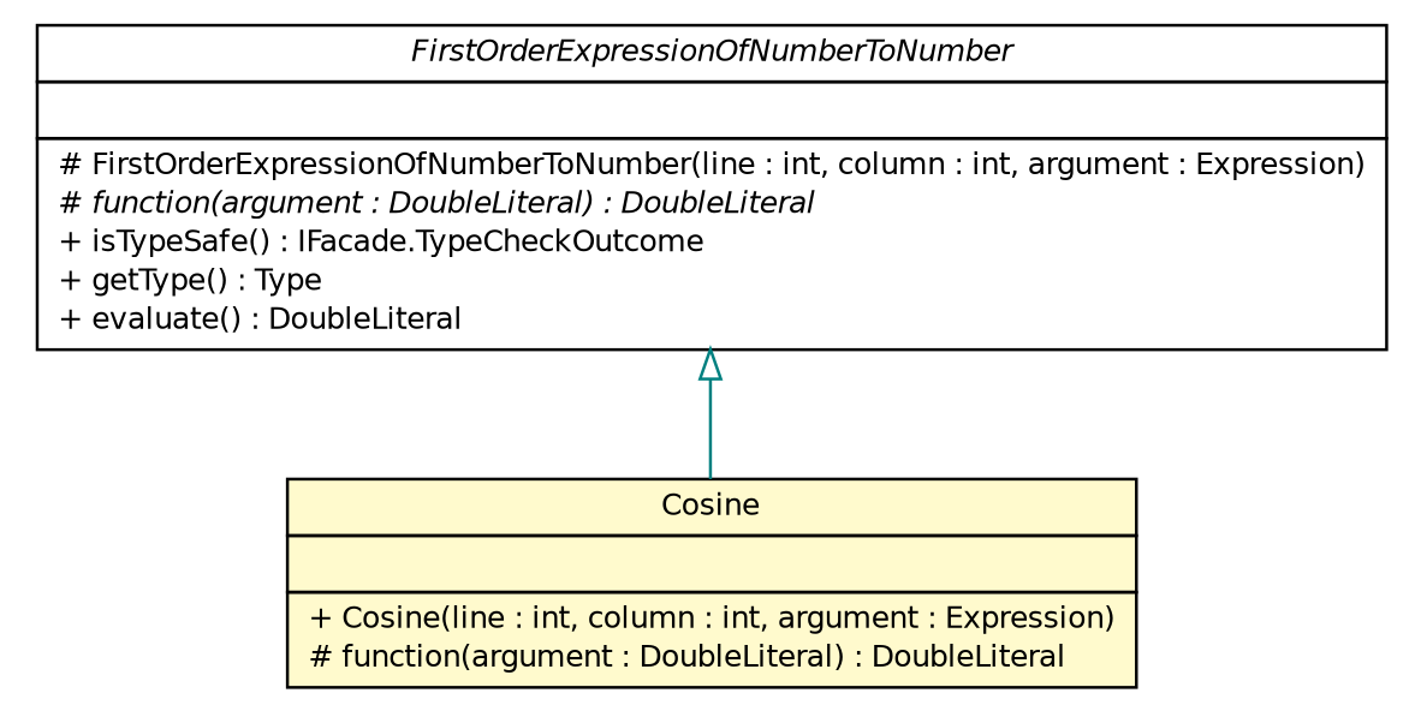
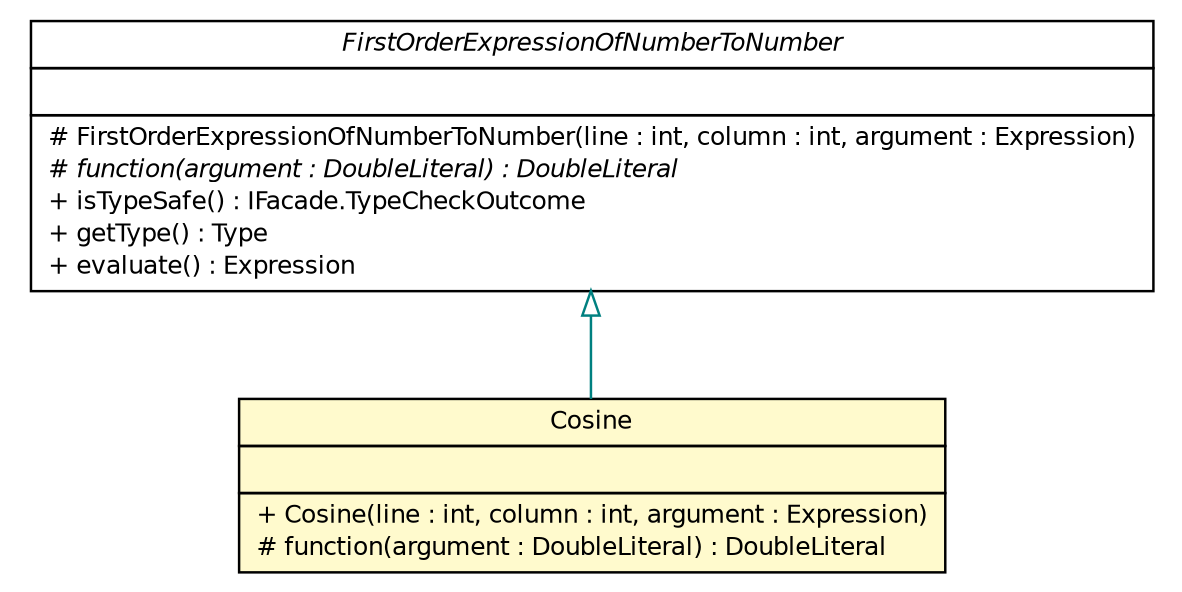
  digraph {
    nodesep=0.25
    ranksep=0.5
    node [fontcolor=black fontname=Helvetica fontsize=10.0 shape=plaintext]
    n1 [label=<<table title="model.programs.parsing.language.expression.first_order.Cosine" border="0" cellborder="1" cellspacing="0" cellpadding="2" port="p" bgcolor="lemonChiffon" href="./Cosine.html"> 		<tr><td><table border="0" cellspacing="0" cellpadding="1"> <tr><td align="center" balign="center"> Cosine </td></tr> 		</table></td></tr> 		<tr><td><table border="0" cellspacing="0" cellpadding="1"> <tr><td align="left" balign="left">  </td></tr> 		</table></td></tr> 		<tr><td><table border="0" cellspacing="0" cellpadding="1"> <tr><td align="left" balign="left"> + Cosine(line : int, column : int, argument : Expression) </td></tr> <tr><td align="left" balign="left"> # function(argument : DoubleLiteral) : DoubleLiteral </td></tr> 		</table></td></tr> 		</table>>]
-   n2 [label=<<table title="model.programs.parsing.language.expression.first_order.FirstOrderExpressionOfNumberToNumber" border="0" cellborder="1" cellspacing="0" cellpadding="2" port="p" href="./FirstOrderExpressionOfNumberToNumber.html"> 		<tr><td><table border="0" cellspacing="0" cellpadding="1"> <tr><td align="center" balign="center"><font face="Helvetica-Oblique"> FirstOrderExpressionOfNumberToNumber </font></td></tr> 		</table></td></tr> 		<tr><td><table border="0" cellspacing="0" cellpadding="1"> <tr><td align="left" balign="left">  </td></tr> 		</table></td></tr> 		<tr><td><table border="0" cellspacing="0" cellpadding="1"> <tr><td align="left" balign="left"> # FirstOrderExpressionOfNumberToNumber(line : int, column : int, argument : Expression) </td></tr> <tr><td align="left" balign="left"><font face="Helvetica-Oblique" point-size="10.0"> # function(argument : DoubleLiteral) : DoubleLiteral </font></td></tr> <tr><td align="left" balign="left"> + isTypeSafe() : IFacade.TypeCheckOutcome </td></tr> <tr><td align="left" balign="left"> + getType() : Type </td></tr> <tr><td align="left" balign="left"> + evaluate() : DoubleLiteral </td></tr> 		</table></td></tr> 		</table>>]
+   n2 [label=<<table title="model.programs.parsing.language.expression.first_order.FirstOrderExpressionOfNumberToNumber" border="0" cellborder="1" cellspacing="0" cellpadding="2" port="p" href="./FirstOrderExpressionOfNumberToNumber.html"> 		<tr><td><table border="0" cellspacing="0" cellpadding="1"> <tr><td align="center" balign="center"><font face="Helvetica-Oblique"> FirstOrderExpressionOfNumberToNumber </font></td></tr> 		</table></td></tr> 		<tr><td><table border="0" cellspacing="0" cellpadding="1"> <tr><td align="left" balign="left">  </td></tr> 		</table></td></tr> 		<tr><td><table border="0" cellspacing="0" cellpadding="1"> <tr><td align="left" balign="left"> # FirstOrderExpressionOfNumberToNumber(line : int, column : int, argument : Expression) </td></tr> <tr><td align="left" balign="left"><font face="Helvetica-Oblique" point-size="10.0"> # function(argument : DoubleLiteral) : DoubleLiteral </font></td></tr> <tr><td align="left" balign="left"> + isTypeSafe() : IFacade.TypeCheckOutcome </td></tr> <tr><td align="left" balign="left"> + getType() : Type </td></tr> <tr><td align="left" balign="left"> + evaluate() : Expression </td></tr> 		</table></td></tr> 		</table>>]
    n2 -> n1 [arrowtail=empty dir=back fontname=Helvetica fontsize=10 headport=p labelfontname=Helvetica labelfontsize=10 tailport=p color=teal]
  }
